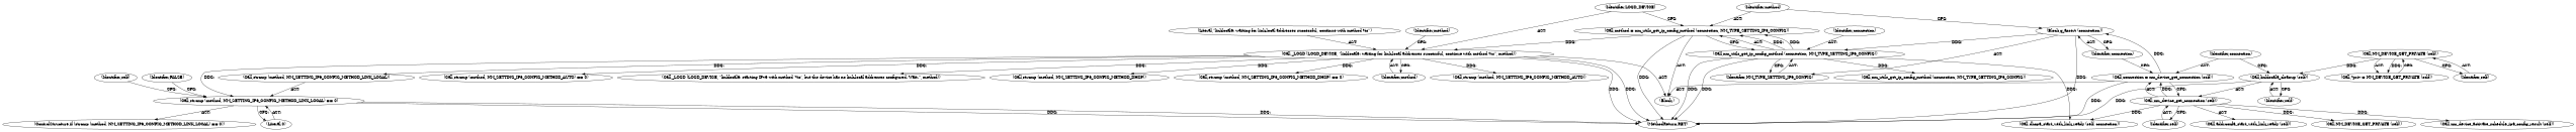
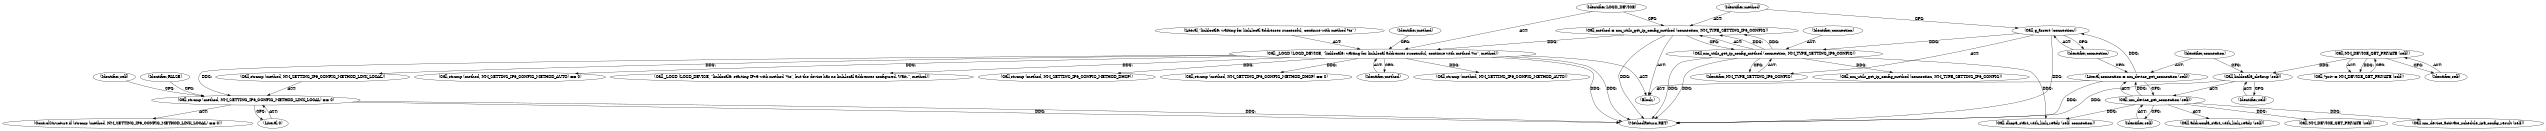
  digraph {
    n1 [label="(Call,strcmp (method, NM_SETTING_IP6_CONFIG_METHOD_LINK_LOCAL) == 0)"]
    n2 [label="(ControlStructure,if (strcmp (method, NM_SETTING_IP6_CONFIG_METHOD_LINK_LOCAL) == 0))"]
    n3 [label="(MethodReturn,RET)"]
    n4 [label="(Literal,0)"]
    n5 [label="(Call,_LOGD (LOGD_DEVICE, \"linklocal6: waiting for link-local addresses successful, continue with method %s\", method))"]
    n6 [label="(Call,strcmp (method, NM_SETTING_IP6_CONFIG_METHOD_AUTO) == 0)"]
    n7 [label="(Block,)"]
    n8 [label="(Call,_LOGD (LOGD_DEVICE, \"linklocal6: starting IPv6 with method '%s', but the device has no link-local addresses configured. Wait.\", method))"]
    n9 [label="(Call,strcmp (method, NM_SETTING_IP6_CONFIG_METHOD_DHCP))"]
    n10 [label="(Call,strcmp (method, NM_SETTING_IP6_CONFIG_METHOD_DHCP) == 0)"]
    n11 [label="(Identifier,method)"]
    n12 [label="(Call,strcmp (method, NM_SETTING_IP6_CONFIG_METHOD_AUTO))"]
    n13 [label="(Call,strcmp (method, NM_SETTING_IP6_CONFIG_METHOD_LINK_LOCAL))"]
    n14 [label="(Call,method = nm_utils_get_ip_config_method (connection, NM_TYPE_SETTING_IP6_CONFIG))"]
    n15 [label="(Call,nm_utils_get_ip_config_method (connection, NM_TYPE_SETTING_IP6_CONFIG))"]
    n16 [label="(Call,nm_utils_get_ip_config_method (connection, NM_TYPE_SETTING_IP6_CONFIG))"]
    n17 [label="(Identifier,NM_TYPE_SETTING_IP6_CONFIG)"]
    n18 [label="(Call,dhcp6_start_with_link_ready (self, connection))"]
-   n19 [label="(Block,g_assert (connection))"]
+   n19 [label="(Call,g_assert (connection))"]
    n20 [label="(Identifier,connection)"]
-   n21 [label="(Call,connection = nm_device_get_connection (self))"]
+   n21 [label="(Literal,connection = nm_device_get_connection (self))"]
    n22 [label="(Call,nm_device_get_connection (self))"]
    n23 [label="(Call,nm_device_activate_schedule_ip6_config_result (self))"]
    n24 [label="(Identifier,self)"]
    n25 [label="(Call,addrconf6_start_with_link_ready (self))"]
    n26 [label="(Call,NM_DEVICE_GET_PRIVATE (self))"]
    n27 [label="(Call,linklocal6_cleanup (self))"]
    n28 [label="(Identifier,self)"]
    n29 [label="(Call,NM_DEVICE_GET_PRIVATE (self))"]
    n30 [label="(Call,*priv = NM_DEVICE_GET_PRIVATE (self))"]
    n31 [label="(Identifier,self)"]
    n32 [label="(Identifier,method)"]
    n33 [label="(Identifier,connection)"]
    n34 [label="(Identifier,self)"]
    n35 [label="(Identifier,connection)"]
    n36 [label="(Identifier,FALSE)"]
    n37 [label="(Identifier,method)"]
    n38 [label="(Literal,\"linklocal6: waiting for link-local addresses successful, continue with method %s\")"]
    n39 [label="(Identifier,LOGD_DEVICE)"]
    n1 -> n2 [label="AST: "]
    n1 -> n3 [label="DDG: "]
    n1 -> n3 [label="DDG: "]
    n1 -> n4 [label="CFG: "]
    n4 -> n1 [label="AST: "]
    n5 -> n1 [label="DDG: "]
    n5 -> n3 [label="DDG: "]
    n5 -> n3 [label="DDG: "]
    n5 -> n6 [label="DDG: "]
    n5 -> n7 [label="AST: "]
    n5 -> n8 [label="DDG: "]
    n5 -> n9 [label="DDG: "]
    n5 -> n10 [label="DDG: "]
    n5 -> n11 [label="CFG: "]
    n5 -> n12 [label="DDG: "]
    n5 -> n13 [label="DDG: "]
    n11 -> n5 [label="AST: "]
    n13 -> n1 [label="AST: "]
    n14 -> n3 [label="DDG: "]
    n14 -> n5 [label="DDG: "]
    n14 -> n7 [label="AST: "]
    n14 -> n15 [label="CFG: "]
    n15 -> n3 [label="DDG: "]
    n15 -> n3 [label="DDG: "]
    n15 -> n14 [label="AST: "]
    n15 -> n14 [label="DDG: "]
    n15 -> n14 [label="DDG: "]
    n15 -> n16 [label="DDG: "]
    n15 -> n17 [label="CFG: "]
    n15 -> n18 [label="DDG: "]
    n17 -> n15 [label="AST: "]
    n19 -> n3 [label="DDG: "]
    n19 -> n15 [label="DDG: "]
    n19 -> n17 [label="AST: "]
    n19 -> n20 [label="CFG: "]
    n20 -> n19 [label="AST: "]
    n20 -> n21 [label="CFG: "]
    n21 -> n3 [label="DDG: "]
    n21 -> n7 [label="AST: "]
    n21 -> n19 [label="DDG: "]
    n21 -> n22 [label="CFG: "]
    n22 -> n18 [label="DDG: "]
    n22 -> n21 [label="AST: "]
    n22 -> n21 [label="DDG: "]
    n22 -> n23 [label="DDG: "]
    n22 -> n24 [label="CFG: "]
    n22 -> n25 [label="AST: "]
    n22 -> n26 [label="DDG: "]
    n24 -> n22 [label="AST: "]
    n27 -> n3 [label="DDG: "]
    n27 -> n22 [label="AST: "]
    n27 -> n28 [label="CFG: "]
    n28 -> n27 [label="AST: "]
    n29 -> n27 [label="DDG: "]
    n29 -> n30 [label="AST: "]
    n29 -> n30 [label="DDG: "]
    n29 -> n31 [label="CFG: "]
    n30 -> n29 [label="CFG: "]
    n31 -> n29 [label="AST: "]
    n32 -> n5 [label="CFG: "]
    n33 -> n15 [label="AST: "]
    n34 -> n1 [label="CFG: "]
    n35 -> n21 [label="AST: "]
    n35 -> n27 [label="CFG: "]
    n36 -> n1 [label="CFG: "]
    n37 -> n14 [label="AST: "]
    n37 -> n19 [label="CFG: "]
    n38 -> n5 [label="AST: "]
    n39 -> n5 [label="AST: "]
    n39 -> n14 [label="CFG: "]
  }
